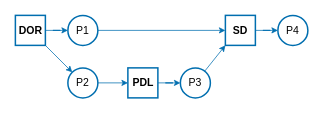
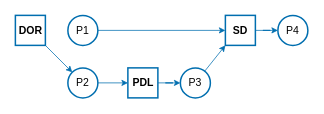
  <mxCell id="0" />
  <mxCell id="1" parent="0" />
- <mxCell id="2" style="edgeStyle=orthogonalEdgeStyle;rounded=0;orthogonalLoop=1;jettySize=auto;html=1;entryX=0;entryY=0.5;entryDx=0;entryDy=0;strokeColor=#006EAF;labelPosition=center;verticalLabelPosition=middle;align=center;verticalAlign=middle;fontSize=14;" parent="1" source="3" target="9" edge="1"><mxGeometry relative="1" as="geometry" /></mxCell>
  <mxCell id="3" value="&lt;b style=&quot;font-size: 14px;&quot;&gt;DOR&lt;/b&gt;" style="html=1;aspect=fixed;labelPosition=center;verticalLabelPosition=middle;align=center;verticalAlign=middle;textDirection=ltr;strokeColor=#006EAF;strokeWidth=2;fontSize=14;" parent="1" vertex="1"><mxGeometry x="20" y="20" width="40" height="40" as="geometry" /></mxCell>
  <mxCell id="4" value="" style="edgeStyle=orthogonalEdgeStyle;rounded=0;orthogonalLoop=1;jettySize=auto;html=1;strokeColor=#006EAF;labelPosition=center;verticalLabelPosition=middle;align=center;verticalAlign=middle;fontSize=14;" parent="1" source="5" target="10" edge="1"><mxGeometry relative="1" as="geometry" /></mxCell>
  <mxCell id="5" value="&lt;b style=&quot;font-size: 14px;&quot;&gt;SD&lt;/b&gt;" style="whiteSpace=wrap;html=1;aspect=fixed;labelPosition=center;verticalLabelPosition=middle;align=center;verticalAlign=middle;strokeColor=#006EAF;strokeWidth=2;fontSize=14;" parent="1" vertex="1"><mxGeometry x="300" y="20" width="40" height="40" as="geometry" /></mxCell>
  <mxCell id="6" value="" style="edgeStyle=orthogonalEdgeStyle;rounded=0;orthogonalLoop=1;jettySize=auto;html=1;strokeColor=#006EAF;labelPosition=center;verticalLabelPosition=middle;align=center;verticalAlign=middle;fontSize=14;" parent="1" source="7" target="11" edge="1"><mxGeometry relative="1" as="geometry" /></mxCell>
  <mxCell id="7" value="&lt;b style=&quot;font-size: 14px;&quot;&gt;PDL&lt;/b&gt;" style="html=1;aspect=fixed;labelPosition=center;verticalLabelPosition=middle;align=center;verticalAlign=middle;strokeColor=#006EAF;strokeWidth=2;fontSize=14;" parent="1" vertex="1"><mxGeometry x="170" y="90" width="40" height="40" as="geometry" /></mxCell>
  <mxCell id="8" style="edgeStyle=orthogonalEdgeStyle;rounded=0;orthogonalLoop=1;jettySize=auto;html=1;strokeColor=#006EAF;labelPosition=center;verticalLabelPosition=middle;align=center;verticalAlign=middle;fontSize=14;" parent="1" source="9" target="5" edge="1"><mxGeometry relative="1" as="geometry" /></mxCell>
  <mxCell id="9" value="P1" style="ellipse;whiteSpace=wrap;html=1;aspect=fixed;labelPosition=center;verticalLabelPosition=middle;align=center;verticalAlign=middle;strokeColor=#006EAF;strokeWidth=2;fontSize=14;" parent="1" vertex="1"><mxGeometry x="90" y="20" width="40" height="40" as="geometry" /></mxCell>
  <mxCell id="10" value="P4" style="ellipse;whiteSpace=wrap;html=1;aspect=fixed;labelPosition=center;verticalLabelPosition=middle;align=center;verticalAlign=middle;strokeColor=#006EAF;strokeWidth=2;fontSize=14;" parent="1" vertex="1"><mxGeometry x="370" y="20" width="40" height="40" as="geometry" /></mxCell>
  <mxCell id="11" value="P3" style="ellipse;whiteSpace=wrap;html=1;aspect=fixed;labelPosition=center;verticalLabelPosition=middle;align=center;verticalAlign=middle;strokeColor=#006EAF;strokeWidth=2;fontSize=14;" parent="1" vertex="1"><mxGeometry x="240" y="90" width="40" height="40" as="geometry" /></mxCell>
  <mxCell id="12" value="" style="edgeStyle=orthogonalEdgeStyle;rounded=0;orthogonalLoop=1;jettySize=auto;html=1;strokeColor=#006EAF;labelPosition=center;verticalLabelPosition=middle;align=center;verticalAlign=middle;fontSize=14;" parent="1" source="13" target="7" edge="1"><mxGeometry relative="1" as="geometry" /></mxCell>
  <mxCell id="13" value="P2" style="ellipse;whiteSpace=wrap;html=1;aspect=fixed;labelPosition=center;verticalLabelPosition=middle;align=center;verticalAlign=middle;strokeColor=#006EAF;strokeWidth=2;fontSize=14;" parent="1" vertex="1"><mxGeometry x="90" y="90" width="40" height="40" as="geometry" /></mxCell>
  <mxCell id="14" value="" style="endArrow=classic;html=1;rounded=0;entryX=0;entryY=0;entryDx=0;entryDy=0;exitX=1;exitY=1;exitDx=0;exitDy=0;strokeColor=#006EAF;labelPosition=center;verticalLabelPosition=middle;align=center;verticalAlign=middle;fontSize=14;" parent="1" source="3" target="13" edge="1"><mxGeometry width="50" height="50" relative="1" as="geometry"><mxPoint x="70" y="60" as="sourcePoint" /><mxPoint x="120" y="10" as="targetPoint" /></mxGeometry></mxCell>
  <mxCell id="15" value="" style="endArrow=classic;html=1;rounded=0;entryX=0;entryY=1;entryDx=0;entryDy=0;strokeColor=#006EAF;labelPosition=center;verticalLabelPosition=middle;align=center;verticalAlign=middle;fontSize=14;" parent="1" source="11" target="5" edge="1"><mxGeometry width="50" height="50" relative="1" as="geometry"><mxPoint x="370" y="130" as="sourcePoint" /><mxPoint x="420" y="80" as="targetPoint" /></mxGeometry></mxCell>
